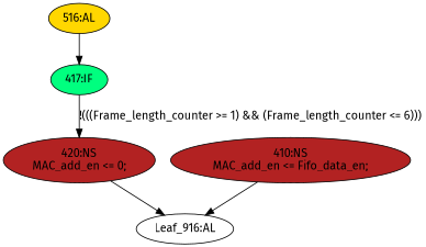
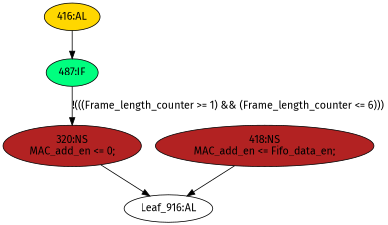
  strict digraph {
    fontname="Fira Sans"
    node [fillcolor=firebrick fontname="Fira Sans" statements="[]" style=filled typ=NonblockingSubstitution]
    edge [cond="[]" fontname="Fira Sans" lineno=None]
-   n1 [ast="<pyverilog.vparser.ast.Always object at 0x7fbb4740eb50>" clk_sens=False fillcolor=gold label="516:AL" sens="['Frame_length_counter', 'Fifo_data_en']" typ=Always use_var="['Fifo_data_en', 'Frame_length_counter']"]
-   n2 [ast="<pyverilog.vparser.ast.IfStatement object at 0x7fbb4740ed50>" fillcolor=springgreen label="417:IF" typ=IfStatement]
-   n3 [ast="<pyverilog.vparser.ast.NonblockingSubstitution object at 0x7fbb4740e9d0>" label="420:NS\nMAC_add_en <= 0;" statements="[<pyverilog.vparser.ast.NonblockingSubstitution object at 0x7fbb4740e9d0>]"]
+   n1 [ast="<pyverilog.vparser.ast.Always object at 0x7fbb4740eb50>" clk_sens=False fillcolor=gold label="416:AL" sens="['Frame_length_counter', 'Fifo_data_en']" typ=Always use_var="['Fifo_data_en', 'Frame_length_counter']"]
+   n2 [ast="<pyverilog.vparser.ast.IfStatement object at 0x7fbb4740ed50>" fillcolor=springgreen label="487:IF" typ=IfStatement]
+   n3 [ast="<pyverilog.vparser.ast.NonblockingSubstitution object at 0x7fbb4740e9d0>" label="320:NS\nMAC_add_en <= 0;" statements="[<pyverilog.vparser.ast.NonblockingSubstitution object at 0x7fbb4740e9d0>]"]
    n4 [def_var="['MAC_add_en']" label="Leaf_916:AL" fillcolor="" statements="" style="" typ=""]
-   n5 [ast="<pyverilog.vparser.ast.NonblockingSubstitution object at 0x7fbb4740e7d0>" label="410:NS\nMAC_add_en <= Fifo_data_en;" statements="[<pyverilog.vparser.ast.NonblockingSubstitution object at 0x7fbb4740e7d0>]"]
+   n5 [ast="<pyverilog.vparser.ast.NonblockingSubstitution object at 0x7fbb4740e7d0>" label="418:NS\nMAC_add_en <= Fifo_data_en;" statements="[<pyverilog.vparser.ast.NonblockingSubstitution object at 0x7fbb4740e7d0>]"]
    n1 -> n2
    n2 -> n3 [cond="['Frame_length_counter', 'Frame_length_counter']" label="!(((Frame_length_counter >= 1) && (Frame_length_counter <= 6)))" lineno=417]
    n3 -> n4
    n5 -> n4
  }
